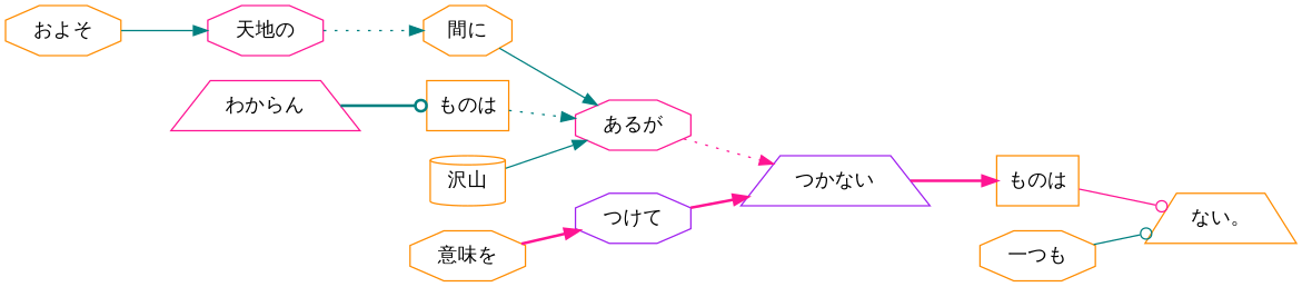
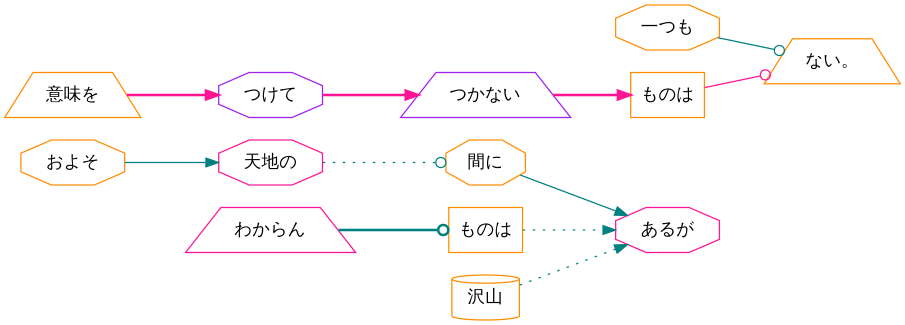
  digraph {
    rankdir=LR
    node [color=darkorange shape=octagon]
    edge [arrowhead=normal color=teal style=solid]
    n1 [label="およそ"]
    n2 [color=deeppink label="天地の"]
    n3 [label="間に"]
    n4 [color=deeppink label="あるが"]
    n5 [color=purple label="つかない" shape=trapezium]
    n6 [color=deeppink label="わからん" shape=trapezium]
    n7 [label="ものは" shape=box]
    n8 [label="沢山" shape=cylinder]
    n9 [label="ものは" shape=box]
-   n10 [label="意味を"]
+   n10 [label="意味を" shape=trapezium]
    n11 [color=purple label="つけて"]
    n12 [label="ない。" shape=trapezium]
    n13 [label="一つも"]
    n1 -> n2
-   n2 -> n3 [style=dotted]
+   n2 -> n3 [arrowhead=odot style=dotted]
    n3 -> n4
-   n4 -> n5 [color=deeppink style=dotted]
    n5 -> n9 [color=deeppink style=bold]
    n6 -> n7 [arrowhead=odot style=bold]
    n7 -> n4 [style=dotted]
-   n8 -> n4
+   n8 -> n4 [style=dotted]
    n9 -> n12 [arrowhead=odot color=deeppink]
    n10 -> n11 [color=deeppink style=bold]
    n11 -> n5 [color=deeppink style=bold]
    n13 -> n12 [arrowhead=odot]
  }
